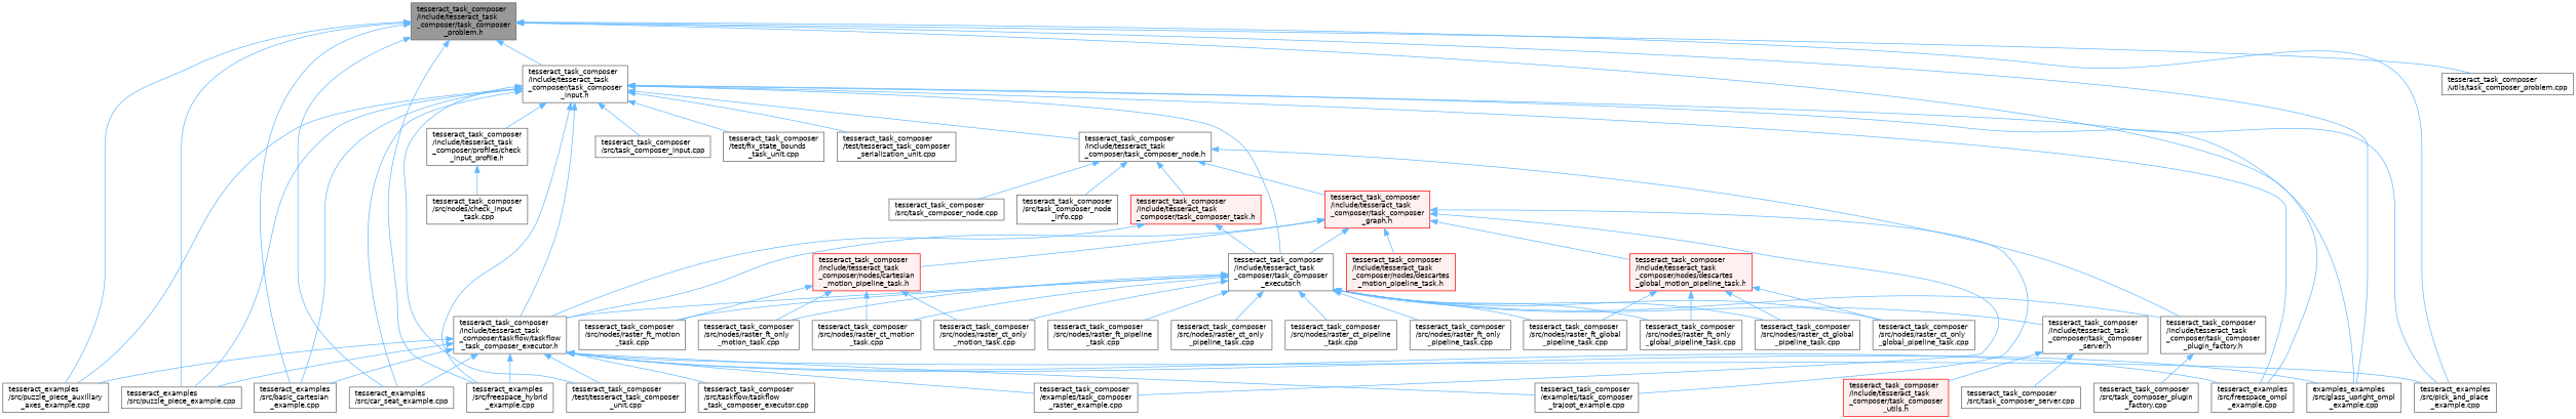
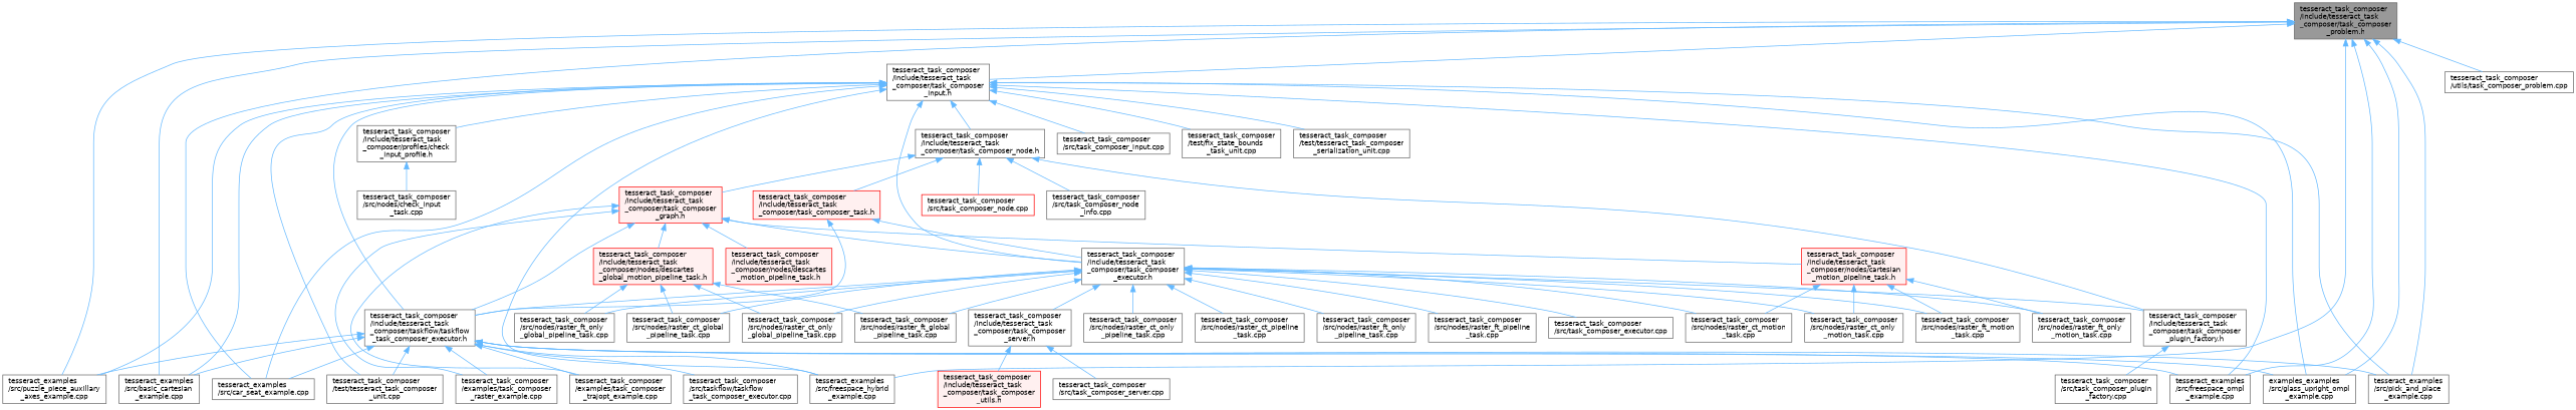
  digraph {
    node [color=grey40 fillcolor=white fontname=Helvetica fontsize=10 shape=box style=filled]
    edge [color=steelblue1 dir=back fontname=Helvetica fontsize=10 labelfontname=Helvetica labelfontsize=10 style=solid]
    n1 [color=gray40 fillcolor=grey60 fontcolor=black height=0.2 label="tesseract_task_composer\l/include/tesseract_task\l_composer/task_composer\l_problem.h" width=0.4]
    n2 [height=0.2 label="tesseract_examples\l/src/basic_cartesian\l_example.cpp" width=0.4]
    n3 [height=0.2 label="tesseract_examples\l/src/car_seat_example.cpp" width=0.4]
    n4 [height=0.2 label="tesseract_examples\l/src/freespace_hybrid\l_example.cpp" width=0.4]
    n5 [height=0.2 label="tesseract_examples\l/src/freespace_ompl\l_example.cpp" width=0.4]
    n6 [height=0.2 label="examples_examples\l/src/glass_upright_ompl\l_example.cpp" width=0.4]
    n7 [height=0.2 label="tesseract_examples\l/src/pick_and_place\l_example.cpp" width=0.4]
    n8 [height=0.2 label="tesseract_examples\l/src/puzzle_piece_auxillary\l_axes_example.cpp" width=0.4]
-   n9 [height=0.2 label="tesseract_examples\l/src/puzzle_piece_example.cpp" width=0.4]
    n10 [height=0.2 label="tesseract_task_composer\l/include/tesseract_task\l_composer/task_composer\l_input.h" width=0.4]
    n11 [height=0.2 label="tesseract_task_composer\l/utils/task_composer_problem.cpp" width=0.4]
    n12 [height=0.2 label="tesseract_task_composer\l/include/tesseract_task\l_composer/profiles/check\l_input_profile.h" width=0.4]
    n13 [height=0.2 label="tesseract_task_composer\l/include/tesseract_task\l_composer/task_composer\l_executor.h" width=0.4]
    n14 [height=0.2 label="tesseract_task_composer\l/include/tesseract_task\l_composer/taskflow/taskflow\l_task_composer_executor.h" width=0.4]
    n15 [height=0.2 label="tesseract_task_composer\l/test/tesseract_task_composer\l_unit.cpp" width=0.4]
    n16 [height=0.2 label="tesseract_task_composer\l/include/tesseract_task\l_composer/task_composer_node.h" width=0.4]
    n17 [height=0.2 label="tesseract_task_composer\l/src/task_composer_input.cpp" width=0.4]
    n18 [height=0.2 label="tesseract_task_composer\l/test/fix_state_bounds\l_task_unit.cpp" width=0.4]
    n19 [height=0.2 label="tesseract_task_composer\l/test/tesseract_task_composer\l_serialization_unit.cpp" width=0.4]
    n20 [height=0.2 label="tesseract_task_composer\l/src/nodes/check_input\l_task.cpp" width=0.4]
    n21 [height=0.2 label="tesseract_task_composer\l/include/tesseract_task\l_composer/task_composer\l_plugin_factory.h" width=0.4]
    n22 [height=0.2 label="tesseract_task_composer\l/include/tesseract_task\l_composer/task_composer\l_server.h" width=0.4]
    n23 [height=0.2 label="tesseract_task_composer\l/src/nodes/raster_ct_global\l_pipeline_task.cpp" width=0.4]
    n24 [height=0.2 label="tesseract_task_composer\l/src/nodes/raster_ct_motion\l_task.cpp" width=0.4]
    n25 [height=0.2 label="tesseract_task_composer\l/src/nodes/raster_ct_only\l_global_pipeline_task.cpp" width=0.4]
    n26 [height=0.2 label="tesseract_task_composer\l/src/nodes/raster_ct_only\l_motion_task.cpp" width=0.4]
    n27 [height=0.2 label="tesseract_task_composer\l/src/nodes/raster_ct_only\l_pipeline_task.cpp" width=0.4]
    n28 [height=0.2 label="tesseract_task_composer\l/src/nodes/raster_ct_pipeline\l_task.cpp" width=0.4]
    n29 [height=0.2 label="tesseract_task_composer\l/src/nodes/raster_ft_global\l_pipeline_task.cpp" width=0.4]
    n30 [height=0.2 label="tesseract_task_composer\l/src/nodes/raster_ft_motion\l_task.cpp" width=0.4]
    n31 [height=0.2 label="tesseract_task_composer\l/src/nodes/raster_ft_only\l_global_pipeline_task.cpp" width=0.4]
    n32 [height=0.2 label="tesseract_task_composer\l/src/nodes/raster_ft_only\l_motion_task.cpp" width=0.4]
    n33 [height=0.2 label="tesseract_task_composer\l/src/nodes/raster_ft_only\l_pipeline_task.cpp" width=0.4]
    n34 [height=0.2 label="tesseract_task_composer\l/src/nodes/raster_ft_pipeline\l_task.cpp" width=0.4]
+   n35 [height=0.2 label="tesseract_task_composer\l/src/task_composer_executor.cpp" width=0.4]
    n36 [height=0.2 label="tesseract_task_composer\l/examples/task_composer\l_raster_example.cpp" width=0.4]
    n37 [height=0.2 label="tesseract_task_composer\l/examples/task_composer\l_trajopt_example.cpp" width=0.4]
    n38 [height=0.2 label="tesseract_task_composer\l/src/taskflow/taskflow\l_task_composer_executor.cpp" width=0.4]
    n39 [color=red fillcolor="#FFF0F0" height=0.2 label="tesseract_task_composer\l/include/tesseract_task\l_composer/task_composer\l_graph.h" width=0.4]
    n40 [color=red fillcolor="#FFF0F0" height=0.2 label="tesseract_task_composer\l/include/tesseract_task\l_composer/task_composer_task.h" width=0.4]
-   n41 [height=0.2 label="tesseract_task_composer\l/src/task_composer_node.cpp" width=0.4]
+   n41 [color=red height=0.2 label="tesseract_task_composer\l/src/task_composer_node.cpp" width=0.4]
    n42 [height=0.2 label="tesseract_task_composer\l/src/task_composer_node\l_info.cpp" width=0.4]
    n43 [height=0.2 label="tesseract_task_composer\l/src/task_composer_plugin\l_factory.cpp" width=0.4]
    n44 [color=red fillcolor="#FFF0F0" height=0.2 label="tesseract_task_composer\l/include/tesseract_task\l_composer/task_composer\l_utils.h" width=0.4]
    n45 [height=0.2 label="tesseract_task_composer\l/src/task_composer_server.cpp" width=0.4]
    n46 [color=red fillcolor="#FFF0F0" height=0.2 label="tesseract_task_composer\l/include/tesseract_task\l_composer/nodes/cartesian\l_motion_pipeline_task.h" width=0.4]
    n47 [color=red fillcolor="#FFF0F0" height=0.2 label="tesseract_task_composer\l/include/tesseract_task\l_composer/nodes/descartes\l_global_motion_pipeline_task.h" width=0.4]
    n48 [color=red fillcolor="#FFF0F0" height=0.2 label="tesseract_task_composer\l/include/tesseract_task\l_composer/nodes/descartes\l_motion_pipeline_task.h" width=0.4]
    n1 -> n2
    n1 -> n3
    n1 -> n4
    n1 -> n5
    n1 -> n6
    n1 -> n7
    n1 -> n8
-   n1 -> n9
    n1 -> n10
    n1 -> n11
    n10 -> n2
    n10 -> n3
    n10 -> n4
    n10 -> n5
    n10 -> n6
    n10 -> n7
    n10 -> n8
-   n10 -> n9
    n10 -> n12
    n10 -> n13
    n10 -> n14
    n10 -> n15
    n10 -> n16
    n10 -> n17
    n10 -> n18
    n10 -> n19
    n12 -> n20
    n13 -> n14
    n13 -> n21
    n13 -> n22
    n13 -> n23
    n13 -> n24
    n13 -> n25
    n13 -> n26
    n13 -> n27
    n13 -> n28
    n13 -> n29
    n13 -> n30
    n13 -> n31
    n13 -> n32
    n13 -> n33
    n13 -> n34
+   n13 -> n35
    n14 -> n2
    n14 -> n3
    n14 -> n4
    n14 -> n5
    n14 -> n6
    n14 -> n7
    n14 -> n8
-   n14 -> n9
    n14 -> n15
    n14 -> n36
    n14 -> n37
    n14 -> n38
    n16 -> n21
    n16 -> n39
    n16 -> n40
    n16 -> n41
    n16 -> n42
    n21 -> n43
    n22 -> n44
    n22 -> n45
    n39 -> n13
    n39 -> n14
    n39 -> n36
    n39 -> n37
    n39 -> n46
    n39 -> n47
    n39 -> n48
    n40 -> n13
    n40 -> n14
    n46 -> n24
    n46 -> n26
    n46 -> n30
    n46 -> n32
    n47 -> n23
    n47 -> n25
    n47 -> n29
    n47 -> n31
  }
